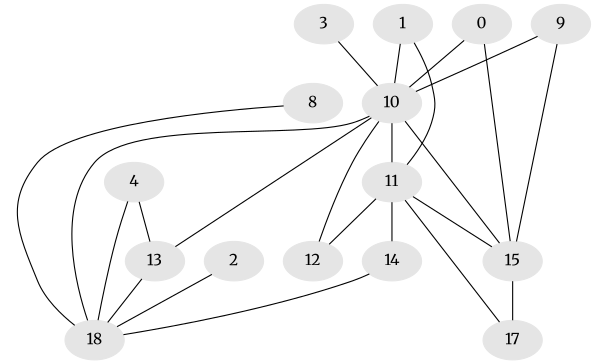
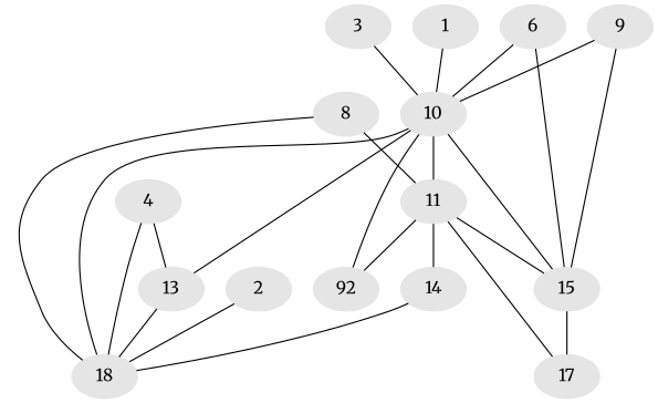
  graph {
    fontname=Merriweather
    node [color=gray90 fontname=Merriweather style=filled]
    edge [fontname=Merriweather weight=1.0]
    1
    10
    18
    13
    11
    15
-   12
+   12 [label=92]
    2
    3
    4
-   6 [label=0]
+   6
    8
    14
    17
    9
    1 -- 10
    10 -- 18 [weight=2.0]
    10 -- 13
    10 -- 11 [weight=3.0]
    10 -- 15 [weight=3.0]
    10 -- 12
    13 -- 18
    11 -- 15
    11 -- 12
    11 -- 14 [weight=2.0]
    11 -- 17
    15 -- 17 [weight=2.0]
    2 -- 18
    3 -- 10
    4 -- 18
    4 -- 13
    6 -- 10
    6 -- 15
    8 -- 18
-   1 -- 11 [weight=2.0]
+   8 -- 11 [weight=2.0]
    14 -- 18
    9 -- 10
    9 -- 15
  }
